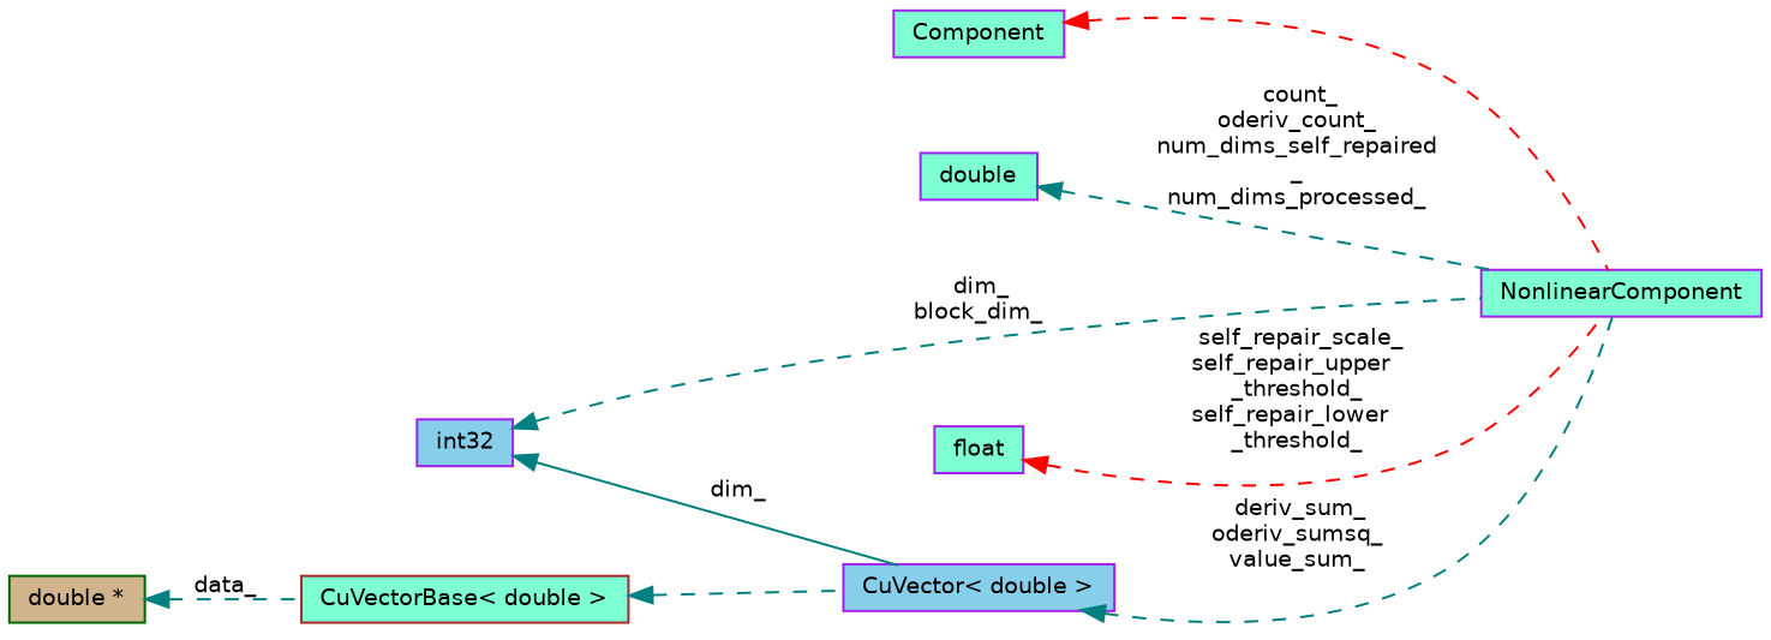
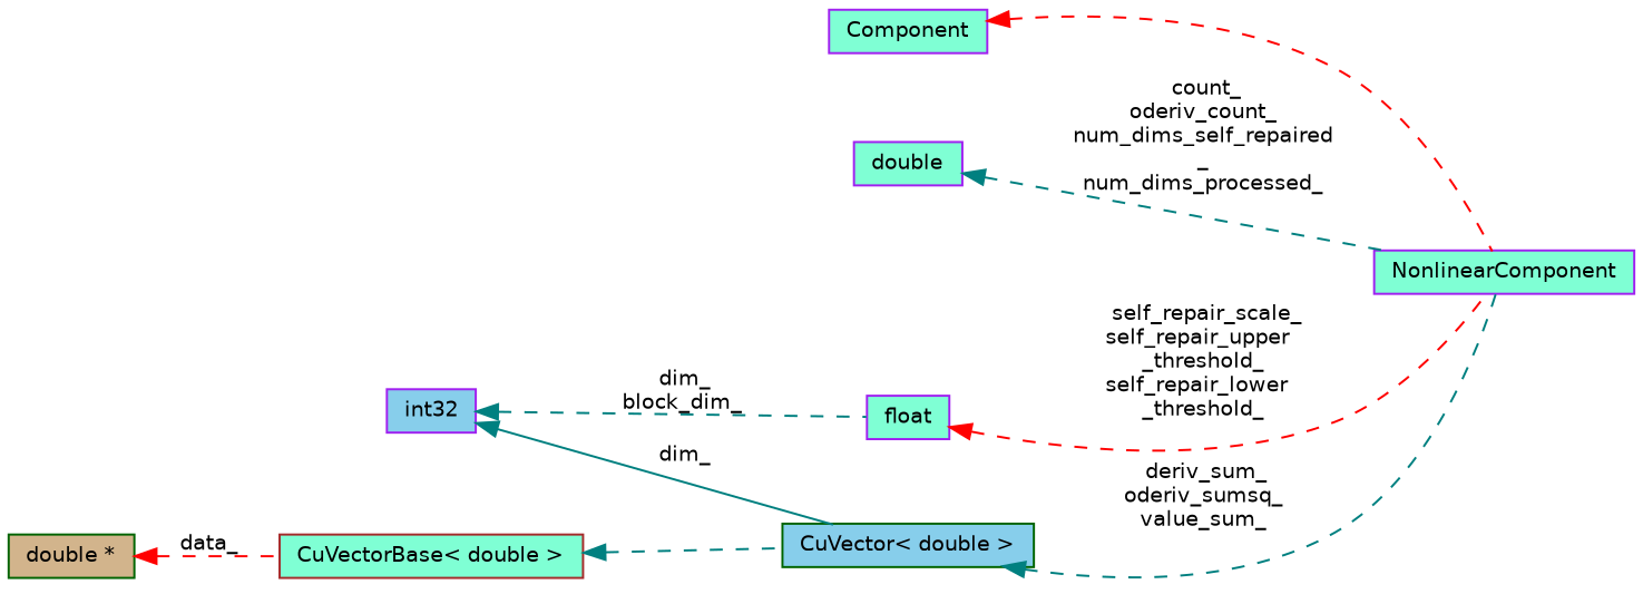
  digraph {
    rankdir=LR
    node [color=purple fillcolor=aquamarine fontname=Helvetica fontsize=10 shape=record style=filled]
    edge [color=teal dir=back fontname=Helvetica fontsize=10 labelfontname=Helvetica labelfontsize=10 style=dashed]
    n1 [fontcolor=black height=0.2 label=NonlinearComponent width=0.4]
    n2 [height=0.2 label=Component width=0.4]
    n3 [height=0.2 label=double width=0.4]
    n4 [height=0.2 label=float width=0.4]
-   n5 [fillcolor=skyblue height=0.2 label="CuVector\< double \>" width=0.4]
+   n5 [color=darkgreen fillcolor=skyblue height=0.2 label="CuVector\< double \>" width=0.4]
    n6 [color=brown height=0.2 label="CuVectorBase\< double \>" width=0.4]
    n7 [color=darkgreen fillcolor=tan height=0.2 label="double *" width=0.4]
    n8 [fillcolor=skyblue height=0.2 label=int32 width=0.4]
    n2 -> n1 [color=red]
    n3 -> n1 [label=" count_\noderiv_count_\nnum_dims_self_repaired\l_\nnum_dims_processed_"]
    n4 -> n1 [color=red label=" self_repair_scale_\nself_repair_upper\l_threshold_\nself_repair_lower\l_threshold_"]
    n5 -> n1 [label=" deriv_sum_\noderiv_sumsq_\nvalue_sum_"]
    n6 -> n5
-   n7 -> n6 [label=" data_"]
-   n8 -> n1 [label=" dim_\nblock_dim_"]
+   n7 -> n6 [color=red label=" data_"]
+   n8 -> n4 [label=" dim_\nblock_dim_"]
    n8 -> n5 [label=" dim_" style=solid]
  }
